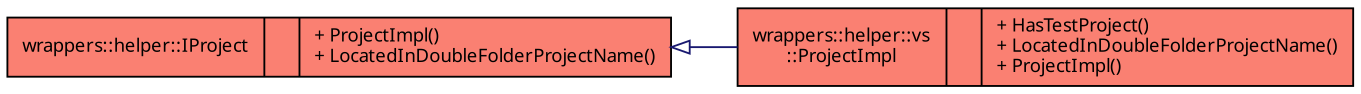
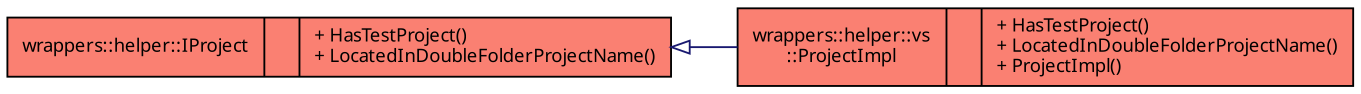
  digraph {
    rankdir=LR
    node [color=black fillcolor=salmon fontname=Verdana fontsize=10 shape=record style=filled]
    n1 [fontcolor=black height=0.2 label="{wrappers::helper::vs\l::ProjectImpl\n||+ HasTestProject()\l+ LocatedInDoubleFolderProjectName()\l+ ProjectImpl()\l}" width=0.4]
-   n2 [height=0.2 label="{wrappers::helper::IProject\n||+ ProjectImpl()\l+ LocatedInDoubleFolderProjectName()\l}" width=0.4]
+   n2 [height=0.2 label="{wrappers::helper::IProject\n||+ HasTestProject()\l+ LocatedInDoubleFolderProjectName()\l}" width=0.4]
    n2 -> n1 [arrowtail=onormal color=midnightblue dir=back fontname=Verdana fontsize=10 labelfontname=Verdana labelfontsize=10 style=solid]
  }
